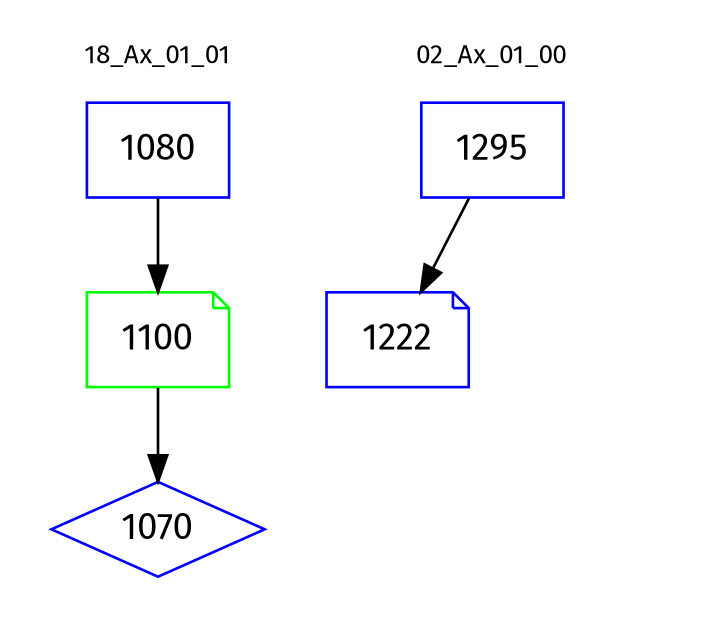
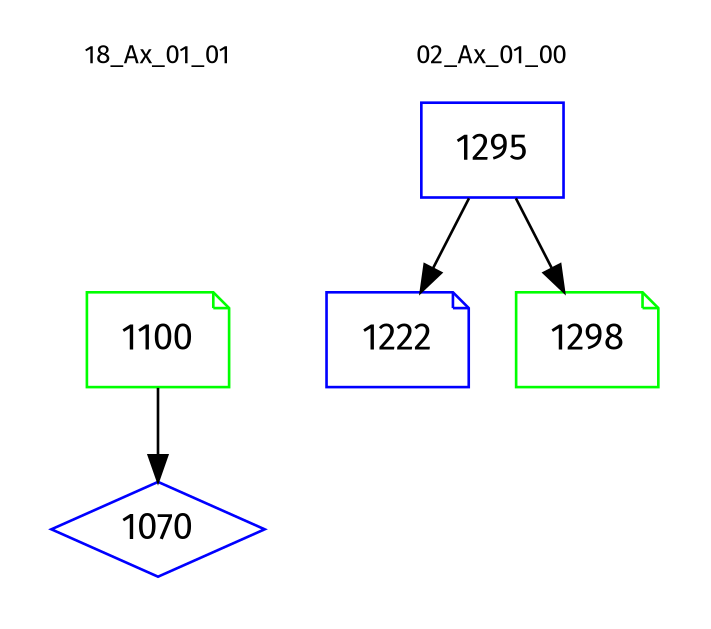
  digraph {
    fontname="Fira Sans"
    node [color=blue fontname="Fira Sans" shape=note]
    edge [color=black fontname="Fira Sans"]
-   n1 [label=1080 shape=box]
    n2 [label=1070 shape=diamond]
    n3 [color=green label=1100]
    n4 [label=1295 shape=box]
    n5 [label=1222]
+   n6 [color=green label=1298]
    subgraph cluster_1 {
      color=white
      fontsize=10
      label="18_Ax_01_01"
-     n1
      n2
      n3
    }
    subgraph cluster_2 {
      color=white
      fontsize=10
      label="02_Ax_01_00"
      n4
      n5
+     n6
    }
-   n1 -> n3
    n3 -> n2
    n4 -> n5
+   n4 -> n6
  }
